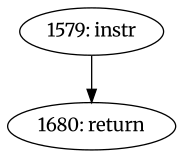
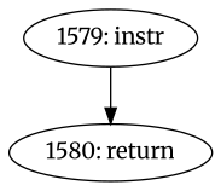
  digraph {
    fontname=Merriweather
    node [fontname=Merriweather]
    n1 [label="1579: instr"]
-   n2 [label="1680: return"]
+   n2 [label="1580: return"]
    n1 -> n2 [fontname=Merriweather]
  }
